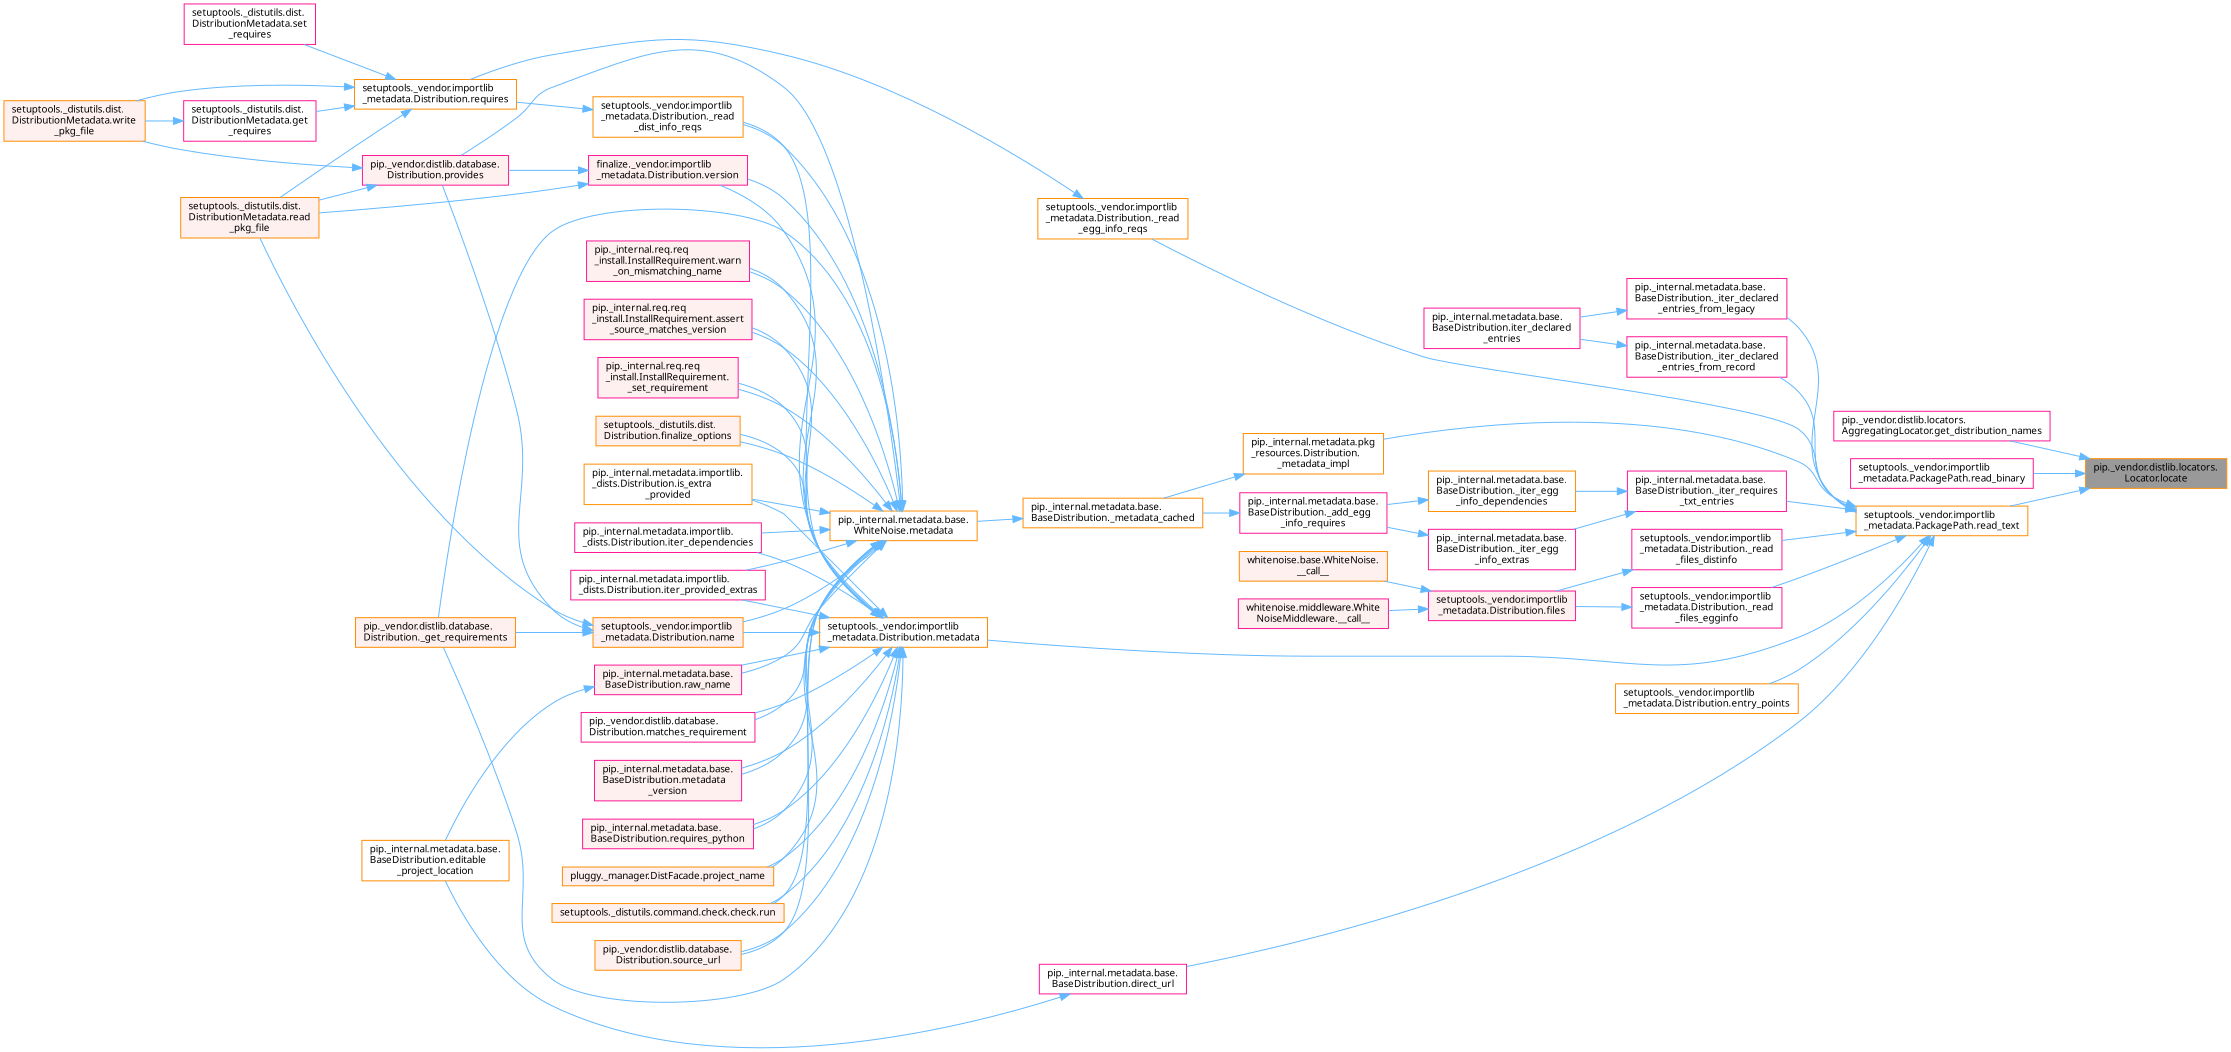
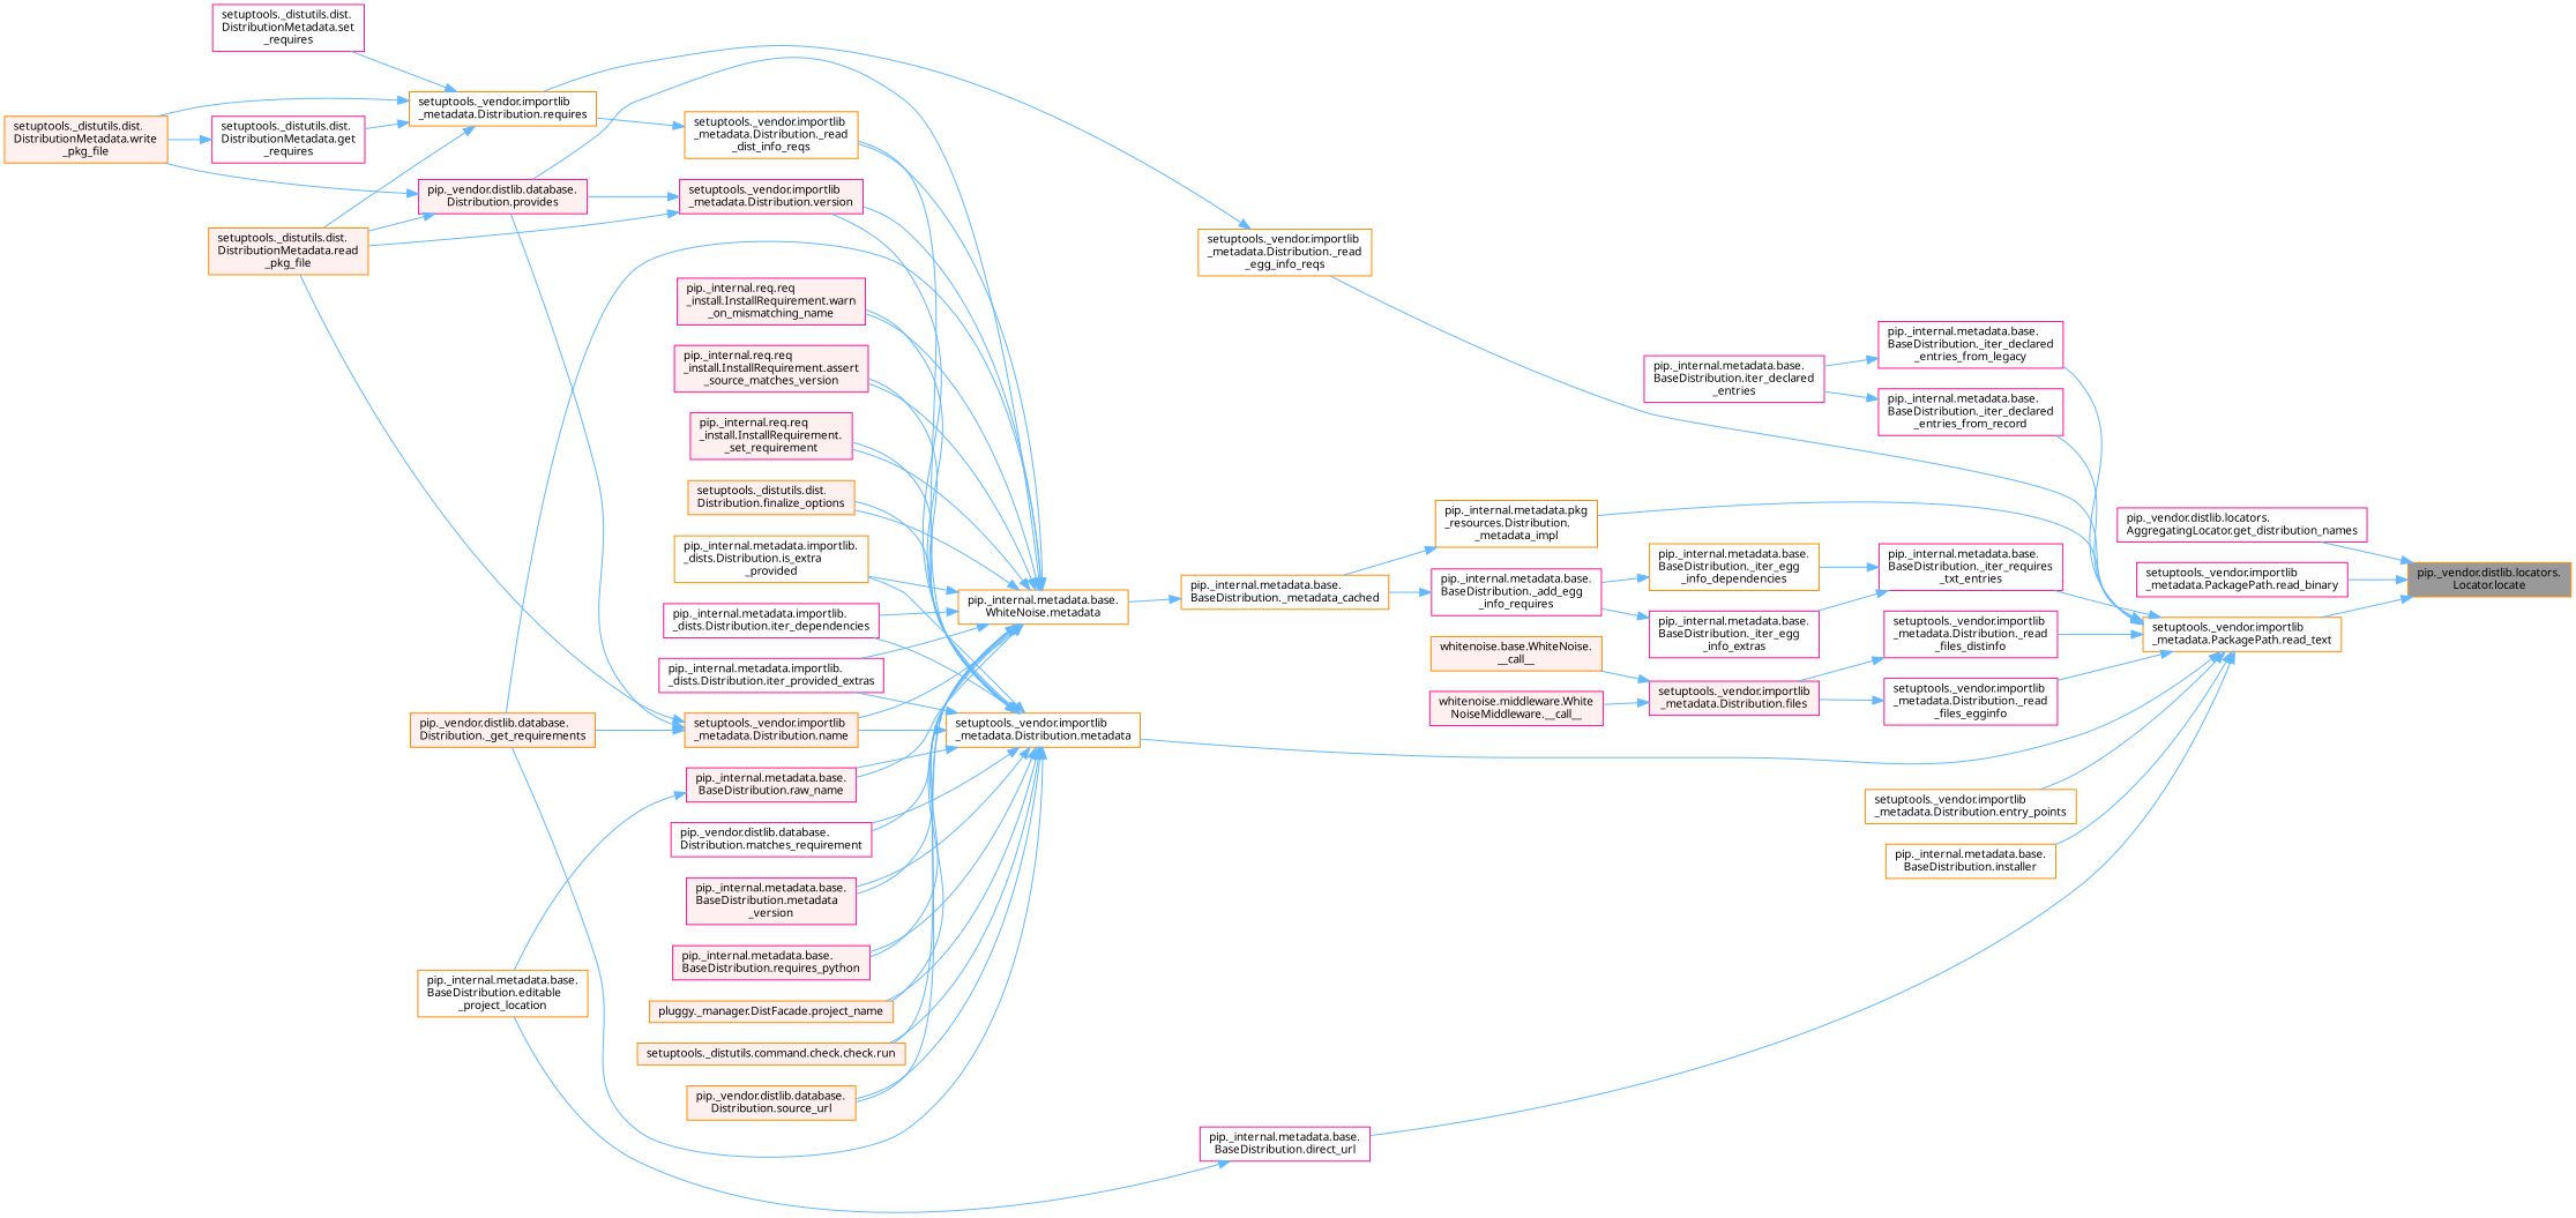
  digraph {
    fontname="Noto Sans"
    rankdir=RL
    node [color=deeppink fillcolor=white fontname="Noto Sans" fontsize=10 shape=box style=filled]
    edge [color=steelblue1 dir=back fontname="Noto Sans" fontsize=10 labelfontname=Helvetica labelfontsize=10 style=solid]
    n1 [color=darkorange fillcolor=grey60 fontcolor=black height=0.2 label="pip._vendor.distlib.locators.\lLocator.locate" width=0.4]
    n2 [height=0.2 label="pip._vendor.distlib.locators.\lAggregatingLocator.get_distribution_names" width=0.4]
    n3 [height=0.2 label="setuptools._vendor.importlib\l_metadata.PackagePath.read_binary" width=0.4]
    n4 [color=darkorange height=0.2 label="setuptools._vendor.importlib\l_metadata.PackagePath.read_text" width=0.4]
    n5 [height=0.2 label="pip._internal.metadata.base.\lBaseDistribution._iter_declared\l_entries_from_legacy" width=0.4]
    n6 [height=0.2 label="pip._internal.metadata.base.\lBaseDistribution._iter_declared\l_entries_from_record" width=0.4]
    n7 [height=0.2 label="pip._internal.metadata.base.\lBaseDistribution._iter_requires\l_txt_entries" width=0.4]
    n8 [color=darkorange height=0.2 label="pip._internal.metadata.pkg\l_resources.Distribution.\l_metadata_impl" width=0.4]
    n9 [color=darkorange height=0.2 label="setuptools._vendor.importlib\l_metadata.Distribution._read\l_egg_info_reqs" width=0.4]
    n10 [height=0.2 label="setuptools._vendor.importlib\l_metadata.Distribution._read\l_files_distinfo" width=0.4]
    n11 [height=0.2 label="setuptools._vendor.importlib\l_metadata.Distribution._read\l_files_egginfo" width=0.4]
    n12 [height=0.2 label="pip._internal.metadata.base.\lBaseDistribution.direct_url" width=0.4]
    n13 [color=darkorange height=0.2 label="setuptools._vendor.importlib\l_metadata.Distribution.entry_points" width=0.4]
+   n14 [color=darkorange height=0.2 label="pip._internal.metadata.base.\lBaseDistribution.installer" width=0.4]
    n15 [color=darkorange height=0.2 label="setuptools._vendor.importlib\l_metadata.Distribution.metadata" width=0.4]
    n16 [height=0.2 label="pip._internal.metadata.base.\lBaseDistribution.iter_declared\l_entries" width=0.4]
    n17 [color=darkorange height=0.2 label="pip._internal.metadata.base.\lBaseDistribution._iter_egg\l_info_dependencies" width=0.4]
    n18 [height=0.2 label="pip._internal.metadata.base.\lBaseDistribution._iter_egg\l_info_extras" width=0.4]
    n19 [color=darkorange height=0.2 label="pip._internal.metadata.base.\lBaseDistribution._metadata_cached" width=0.4]
    n20 [color=darkorange height=0.2 label="setuptools._vendor.importlib\l_metadata.Distribution.requires" width=0.4]
    n21 [fillcolor="#FFF0F0" height=0.2 label="setuptools._vendor.importlib\l_metadata.Distribution.files" width=0.4]
    n22 [color=darkorange height=0.2 label="pip._internal.metadata.base.\lBaseDistribution.editable\l_project_location" width=0.4]
    n23 [color=darkorange fillcolor="#FFF0F0" height=0.2 label="pip._vendor.distlib.database.\lDistribution._get_requirements" width=0.4]
    n24 [color=darkorange height=0.2 label="setuptools._vendor.importlib\l_metadata.Distribution._read\l_dist_info_reqs" width=0.4]
    n25 [fillcolor="#FFF0F0" height=0.2 label="pip._internal.req.req\l_install.InstallRequirement.\l_set_requirement" width=0.4]
    n26 [fillcolor="#FFF0F0" height=0.2 label="pip._internal.req.req\l_install.InstallRequirement.assert\l_source_matches_version" width=0.4]
    n27 [color=darkorange fillcolor="#FFF0F0" height=0.2 label="setuptools._distutils.dist.\lDistribution.finalize_options" width=0.4]
    n28 [color=darkorange height=0.2 label="pip._internal.metadata.importlib.\l_dists.Distribution.is_extra\l_provided" width=0.4]
    n29 [height=0.2 label="pip._internal.metadata.importlib.\l_dists.Distribution.iter_dependencies" width=0.4]
    n30 [height=0.2 label="pip._internal.metadata.importlib.\l_dists.Distribution.iter_provided_extras" width=0.4]
    n31 [height=0.2 label="pip._vendor.distlib.database.\lDistribution.matches_requirement" width=0.4]
    n32 [fillcolor="#FFF0F0" height=0.2 label="pip._internal.metadata.base.\lBaseDistribution.metadata\l_version" width=0.4]
    n33 [color=darkorange fillcolor="#FFF0F0" height=0.2 label="setuptools._vendor.importlib\l_metadata.Distribution.name" width=0.4]
    n34 [color=darkorange fillcolor="#FFF0F0" height=0.2 label="pluggy._manager.DistFacade.project_name" width=0.4]
    n35 [fillcolor="#FFF0F0" height=0.2 label="pip._internal.metadata.base.\lBaseDistribution.raw_name" width=0.4]
    n36 [fillcolor="#FFF0F0" height=0.2 label="pip._internal.metadata.base.\lBaseDistribution.requires_python" width=0.4]
    n37 [color=darkorange fillcolor="#FFF0F0" height=0.2 label="setuptools._distutils.command.check.check.run" width=0.4]
    n38 [color=darkorange fillcolor="#FFF0F0" height=0.2 label="pip._vendor.distlib.database.\lDistribution.source_url" width=0.4]
-   n39 [fillcolor="#FFF0F0" height=0.2 label="finalize._vendor.importlib\l_metadata.Distribution.version" width=0.4]
+   n39 [fillcolor="#FFF0F0" height=0.2 label="setuptools._vendor.importlib\l_metadata.Distribution.version" width=0.4]
    n40 [fillcolor="#FFF0F0" height=0.2 label="pip._internal.req.req\l_install.InstallRequirement.warn\l_on_mismatching_name" width=0.4]
    n41 [height=0.2 label="pip._internal.metadata.base.\lBaseDistribution._add_egg\l_info_requires" width=0.4]
    n42 [color=darkorange height=0.2 label="pip._internal.metadata.base.\lWhiteNoise.metadata" width=0.4]
    n43 [fillcolor="#FFF0F0" height=0.2 label="pip._vendor.distlib.database.\lDistribution.provides" width=0.4]
    n44 [color=darkorange fillcolor="#FFF0F0" height=0.2 label="setuptools._distutils.dist.\lDistributionMetadata.read\l_pkg_file" width=0.4]
    n45 [color=darkorange fillcolor="#FFF0F0" height=0.2 label="setuptools._distutils.dist.\lDistributionMetadata.write\l_pkg_file" width=0.4]
    n46 [height=0.2 label="setuptools._distutils.dist.\lDistributionMetadata.get\l_requires" width=0.4]
    n47 [height=0.2 label="setuptools._distutils.dist.\lDistributionMetadata.set\l_requires" width=0.4]
    n48 [color=darkorange fillcolor="#FFF0F0" height=0.2 label="whitenoise.base.WhiteNoise.\l__call__" width=0.4]
    n49 [fillcolor="#FFF0F0" height=0.2 label="whitenoise.middleware.White\lNoiseMiddleware.__call__" width=0.4]
    n1 -> n2
    n1 -> n3
    n1 -> n4
    n4 -> n5
    n4 -> n6
    n4 -> n7
    n4 -> n8
    n4 -> n9
    n4 -> n10
    n4 -> n11
    n4 -> n12
    n4 -> n13
+   n4 -> n14
    n4 -> n15
    n5 -> n16
    n6 -> n16
    n7 -> n17
    n7 -> n18
    n8 -> n19
    n9 -> n20
    n10 -> n21
    n11 -> n21
    n12 -> n22
    n15 -> n23
    n15 -> n24
    n15 -> n25
    n15 -> n26
    n15 -> n27
    n15 -> n28
    n15 -> n29
    n15 -> n30
    n15 -> n31
    n15 -> n32
    n15 -> n33
    n15 -> n34
    n15 -> n35
    n15 -> n36
    n15 -> n37
    n15 -> n38
    n15 -> n39
    n15 -> n40
    n17 -> n41
    n18 -> n41
    n19 -> n42
    n20 -> n44
    n20 -> n45
    n20 -> n46
    n20 -> n47
    n21 -> n48
    n21 -> n49
    n24 -> n20
    n33 -> n23
    n33 -> n43
    n33 -> n44
    n35 -> n22
    n39 -> n43
    n39 -> n44
    n41 -> n19
    n42 -> n23
    n42 -> n24
    n42 -> n25
    n42 -> n26
    n42 -> n27
    n42 -> n28
    n42 -> n29
    n42 -> n30
    n42 -> n31
    n42 -> n32
    n42 -> n33
    n42 -> n34
    n42 -> n35
    n42 -> n36
    n42 -> n37
    n42 -> n38
    n42 -> n39
    n42 -> n40
    n42 -> n43
    n43 -> n44
    n43 -> n45
    n46 -> n45
  }
